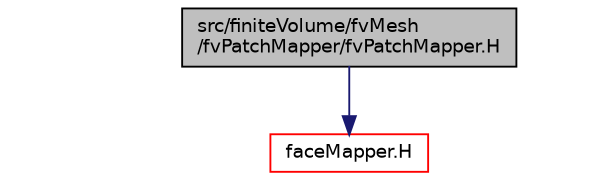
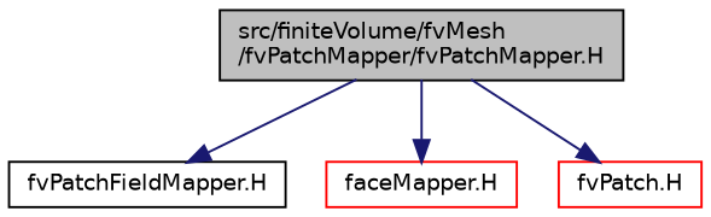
  digraph {
    node [color=black fontname=Helvetica fontsize=10 shape=record]
    edge [color=midnightblue fontname=Helvetica fontsize=10 labelfontname=Helvetica labelfontsize=10 style=solid]
    n1 [fillcolor=grey75 fontcolor=black height=0.2 label="src/finiteVolume/fvMesh\l/fvPatchMapper/fvPatchMapper.H" style=filled width=0.4]
+   n2 [height=0.2 label="fvPatchFieldMapper.H" width=0.4]
    n3 [color=red height=0.2 label="faceMapper.H" width=0.4]
+   n4 [color=red height=0.2 label="fvPatch.H" width=0.4]
+   n1 -> n2
    n1 -> n3
+   n1 -> n4
  }
